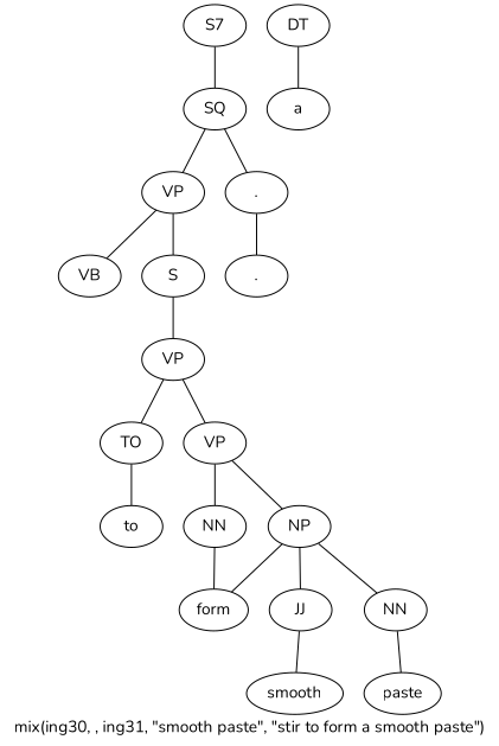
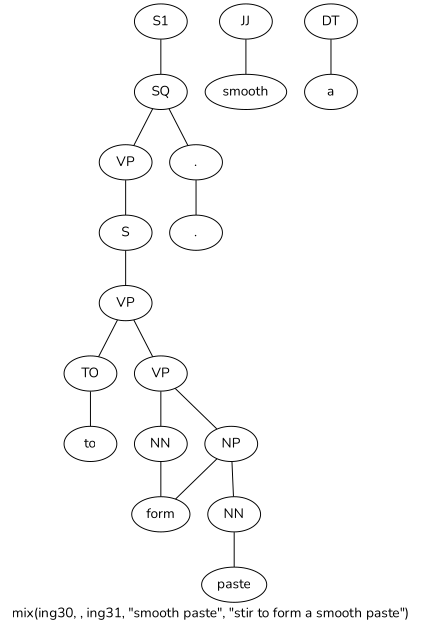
  graph {
    fontname=Nunito
    label="mix(ing30, , ing31, \"smooth paste\", \"stir to form a smooth paste\")"
    node [fontname=Nunito]
    edge [fontname=Nunito]
-   n1 [label=S7]
+   n1 [label=S1]
    n2 [label=SQ]
    n3 [label=VP]
    n4 [label="."]
-   n5 [label=VB]
    n6 [label=S]
    n7 [label="."]
    n8 [label=VP]
    n9 [label=TO]
    n10 [label=VP]
    n11 [label=to]
    n12 [label=NN]
    n13 [label=NP]
    n14 [label=form]
    n15 [label=JJ]
    n16 [label=NN]
    n17 [label=DT]
    n18 [label=a]
    n19 [label=smooth]
    n20 [label=paste]
    n1 -- n2
    n2 -- n3
    n2 -- n4
-   n3 -- n5
    n3 -- n6
    n4 -- n7
    n6 -- n8
    n8 -- n9
    n8 -- n10
    n9 -- n11
    n10 -- n12
    n10 -- n13
    n12 -- n14
    n13 -- n14
-   n13 -- n15
    n13 -- n16
    n15 -- n19
    n16 -- n20
    n17 -- n18
  }
